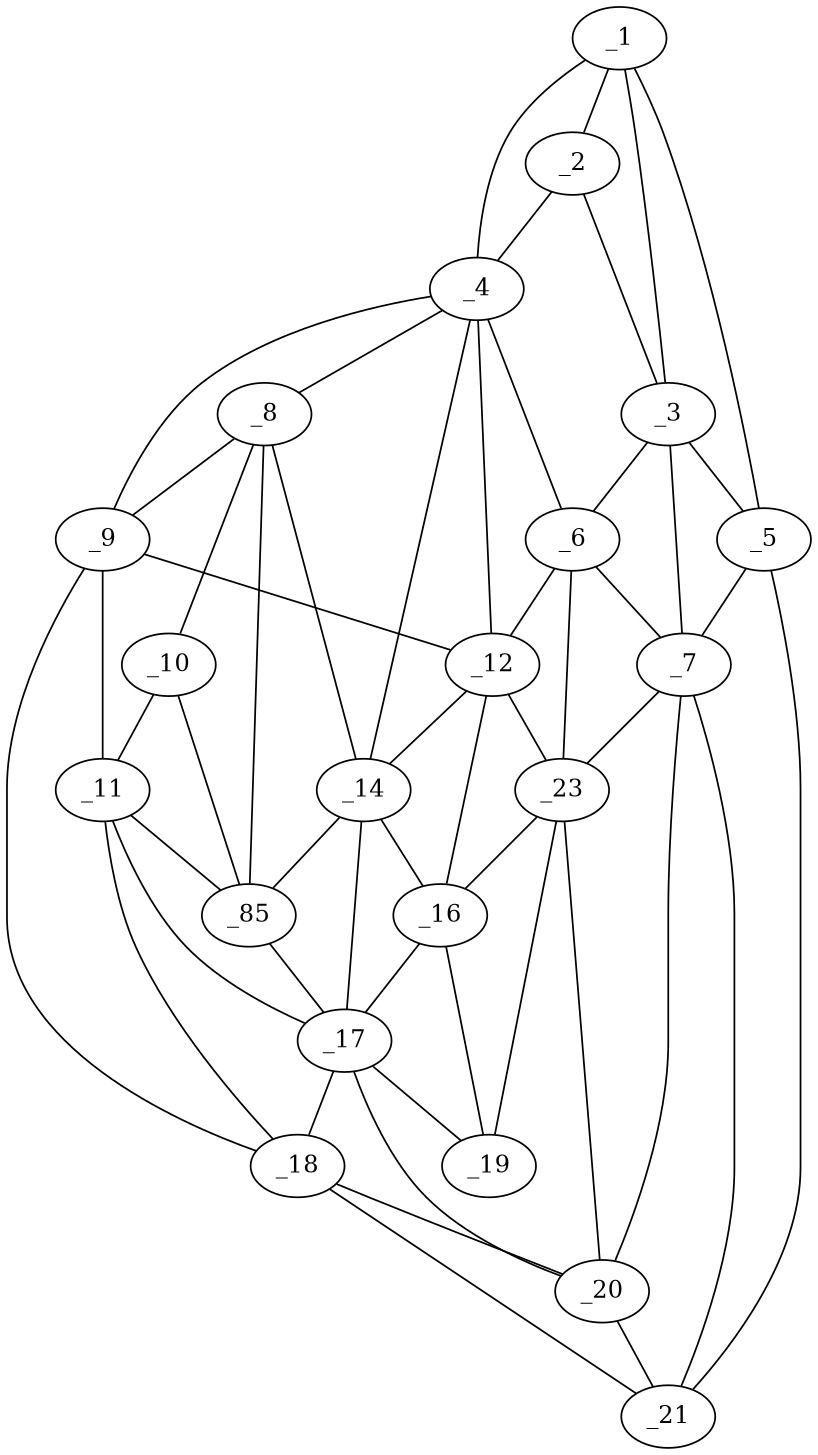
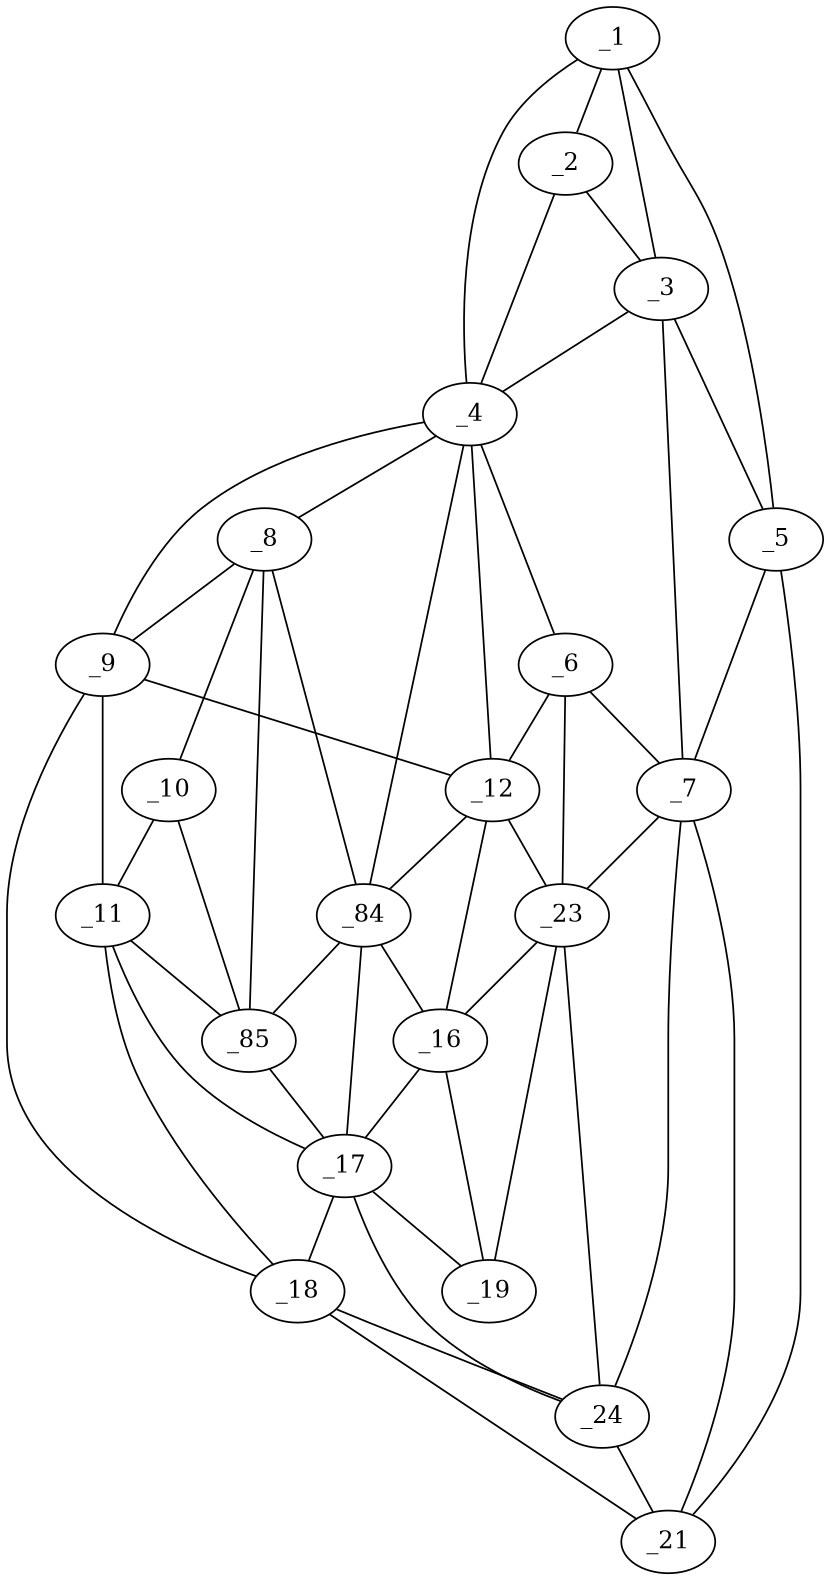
  graph {
    node [x=81 y=31]
    edge [valence=2]
    _1 [x=40 y=26]
    _4 [x=50 y=96]
    _5 [x=56 y=5]
    _2 [x=43]
    _3 [x=46 y=27]
    _6 [x=56 y=35]
    _8 [x=66 y=102]
    _9 [x=66 y=123]
    _12 [x=79 y=39]
-   _14 [y=97]
+   _14 [y=97 label=_84]
    _7 [x=64 y=15]
    _21 [x=104 y=11]
    n13 [label=_23 y=30]
    _10 [x=69 y=107]
    n15 [label=_85 y=102]
    _11 [x=76 y=118]
    _18 [x=94 y=116]
    _16 [x=89 y=39]
    _17 [x=92 y=108]
-   _20 [x=100 y=21]
+   _20 [x=100 y=21 label=_24]
    _19 [x=96]
    _1 -- _4
    _1 -- _5 [valence=1]
    _1 -- _2
    _1 -- _3
    _4 -- _6
    _4 -- _8 [valence=1]
    _4 -- _9 [valence=1]
    _4 -- _12
    _4 -- _14 [valence=1]
    _5 -- _7 [valence=1]
    _5 -- _21 [valence=1]
    _2 -- _4 [valence=1]
    _2 -- _3 [valence=1]
    _3 -- _5
-   _3 -- _6
+   _3 -- _4
    _3 -- _7
    _6 -- _12
    _6 -- _7
    _6 -- n13
    _8 -- _9 [valence=1]
    _8 -- _14
    _8 -- _10
    _8 -- n15 [valence=1]
    _9 -- _12
    _9 -- _11 [valence=1]
    _9 -- _18 [valence=1]
    _12 -- _14
    _12 -- n13
    _12 -- _16 [valence=1]
    _14 -- n15
    _14 -- _16
    _14 -- _17 [valence=1]
    _7 -- _21 [valence=1]
    _7 -- n13
    _7 -- _20
    n13 -- _16
    n13 -- _20
    n13 -- _19
    _10 -- n15
    _10 -- _11
    n15 -- _17
    _11 -- n15
    _11 -- _18
    _11 -- _17
    _18 -- _21 [valence=1]
    _18 -- _20
    _16 -- _17
    _16 -- _19
    _17 -- _18
    _17 -- _20
    _17 -- _19
    _20 -- _21
  }
